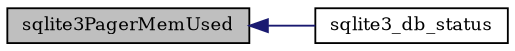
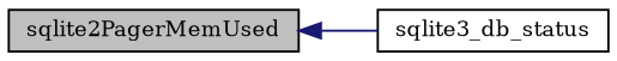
  digraph {
    rankdir=LR
    fontname="DejaVu Serif"
    node [color=black fontname="DejaVu Serif" fontsize=10 shape=record style=filled]
-   n1 [fillcolor=grey75 fontcolor=black height=0.2 label=sqlite3PagerMemUsed width=0.4]
+   n1 [fillcolor=grey75 fontcolor=black height=0.2 label=sqlite2PagerMemUsed width=0.4]
    n2 [fillcolor=white height=0.2 label=sqlite3_db_status width=0.4]
    n1 -> n2 [color=midnightblue dir=back fontname="DejaVu Serif" fontsize=10 labelfontname=FreeSans labelfontsize=10 style=solid]
  }
